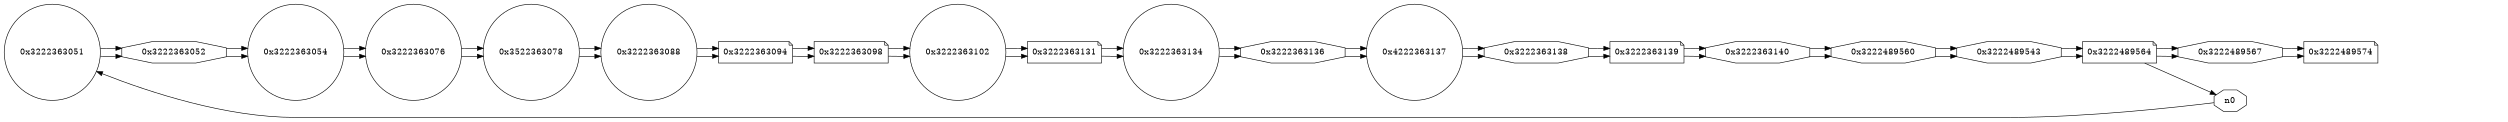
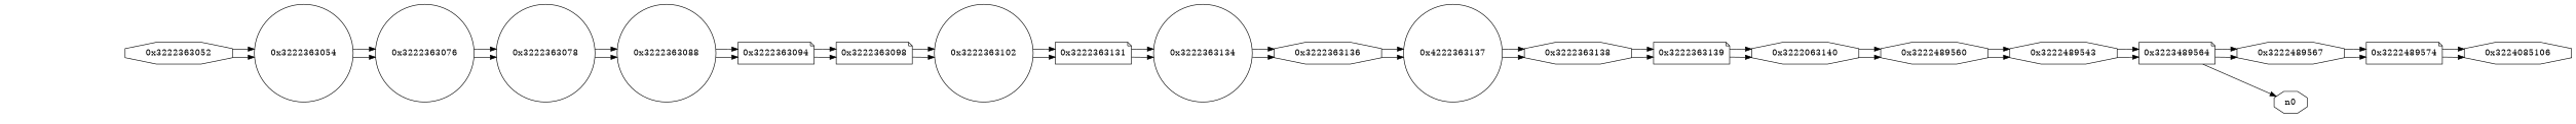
  digraph {
    rankdir=LR
    node [shape=octagon]
-   n1 [label="0x3222363051" shape=circle]
    n2 [label="0x3222363052"]
    n3 [label="0x3222363054" shape=circle]
    n4 [label="0x3222363076" shape=circle]
-   n5 [label="0x3522363078" shape=circle]
+   n5 [label="0x3222363078" shape=circle]
    n6 [label="0x3222363088" shape=circle]
    n7 [label="0x3222363094" shape=note]
    n8 [label="0x3222363098" shape=note]
    n9 [label="0x3222363102" shape=circle]
    n10 [label="0x3222363131" shape=note]
    n11 [label="0x3222363134" shape=circle]
    n12 [label="0x3222363136"]
    n13 [label="0x4222363137" shape=circle]
    n14 [label="0x3222363138"]
    n15 [label="0x3222363139" shape=note]
-   n16 [label="0x3222363140"]
+   n16 [label="0x3222063140"]
    n17 [label="0x3222489560"]
    n18 [label="0x3222489543"]
-   n19 [label="0x3222489564" shape=note]
+   n19 [label="0x3223489564" shape=note]
    n20 [label="0x3222489567"]
    n0
    n21 [label="0x3222489574" shape=note]
-   n1 -> n2
-   n1 -> n2
+   n22 [label="0x3224085106"]
    n2 -> n3
    n2 -> n3
    n3 -> n4
    n3 -> n4
    n4 -> n5
    n4 -> n5
    n5 -> n6
    n5 -> n6
    n6 -> n7
    n6 -> n7
    n7 -> n8
    n7 -> n8
    n8 -> n9
    n8 -> n9
    n9 -> n10
    n9 -> n10
    n10 -> n11
    n10 -> n11
    n11 -> n12
    n11 -> n12
    n12 -> n13
    n12 -> n13
    n13 -> n14
    n13 -> n14
    n14 -> n15
    n14 -> n15
    n15 -> n16
    n15 -> n16
    n16 -> n17
    n16 -> n17
    n17 -> n18
    n17 -> n18
    n18 -> n19
    n18 -> n19
    n19 -> n20
    n19 -> n20
    n19 -> n0
    n20 -> n21
    n20 -> n21
-   n0 -> n1
+   n21 -> n22
+   n21 -> n22
  }
